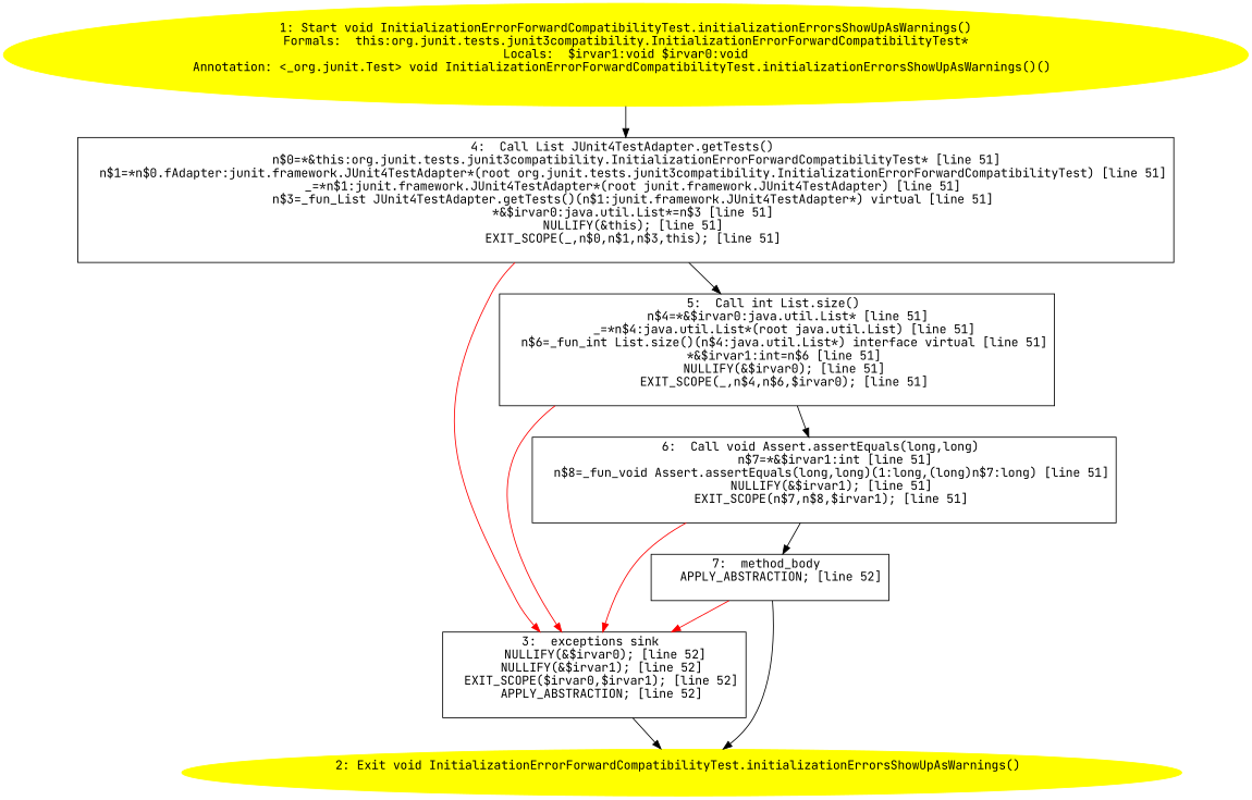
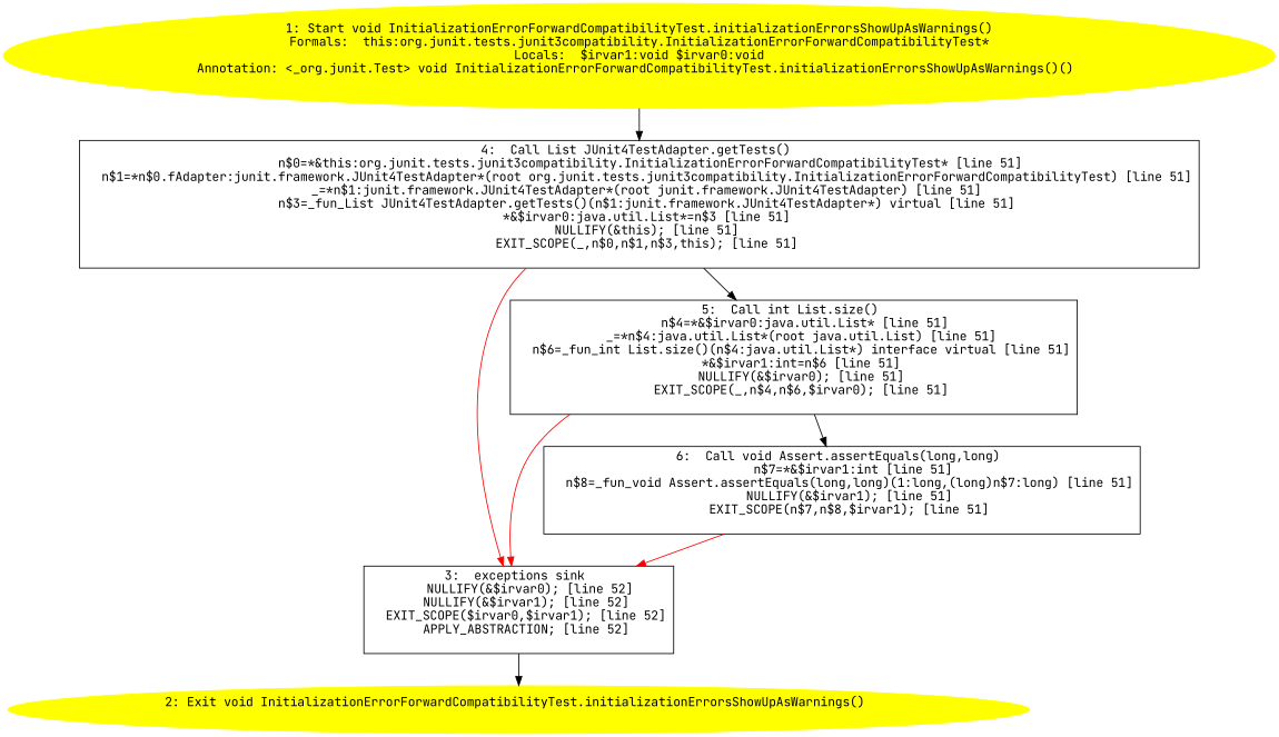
  digraph {
    fontname="JetBrains Mono"
    node [fontname="JetBrains Mono" shape=box]
    edge [fontname="JetBrains Mono"]
    n1 [color=yellow label="1: Start void InitializationErrorForwardCompatibilityTest.initializationErrorsShowUpAsWarnings()\nFormals:  this:org.junit.tests.junit3compatibility.InitializationErrorForwardCompatibilityTest*\nLocals:  $irvar1:void $irvar0:void\nAnnotation: <_org.junit.Test> void InitializationErrorForwardCompatibilityTest.initializationErrorsShowUpAsWarnings()() \n  " style=filled shape=""]
    n2 [label="4:  Call List JUnit4TestAdapter.getTests() \n   n$0=*&this:org.junit.tests.junit3compatibility.InitializationErrorForwardCompatibilityTest* [line 51]\n  n$1=*n$0.fAdapter:junit.framework.JUnit4TestAdapter*(root org.junit.tests.junit3compatibility.InitializationErrorForwardCompatibilityTest) [line 51]\n  _=*n$1:junit.framework.JUnit4TestAdapter*(root junit.framework.JUnit4TestAdapter) [line 51]\n  n$3=_fun_List JUnit4TestAdapter.getTests()(n$1:junit.framework.JUnit4TestAdapter*) virtual [line 51]\n  *&$irvar0:java.util.List*=n$3 [line 51]\n  NULLIFY(&this); [line 51]\n  EXIT_SCOPE(_,n$0,n$1,n$3,this); [line 51]\n "]
    n3 [label="3:  exceptions sink \n   NULLIFY(&$irvar0); [line 52]\n  NULLIFY(&$irvar1); [line 52]\n  EXIT_SCOPE($irvar0,$irvar1); [line 52]\n  APPLY_ABSTRACTION; [line 52]\n "]
    n4 [label="5:  Call int List.size() \n   n$4=*&$irvar0:java.util.List* [line 51]\n  _=*n$4:java.util.List*(root java.util.List) [line 51]\n  n$6=_fun_int List.size()(n$4:java.util.List*) interface virtual [line 51]\n  *&$irvar1:int=n$6 [line 51]\n  NULLIFY(&$irvar0); [line 51]\n  EXIT_SCOPE(_,n$4,n$6,$irvar0); [line 51]\n "]
    n5 [color=yellow label="2: Exit void InitializationErrorForwardCompatibilityTest.initializationErrorsShowUpAsWarnings() \n  " style=filled shape=""]
    n6 [label="6:  Call void Assert.assertEquals(long,long) \n   n$7=*&$irvar1:int [line 51]\n  n$8=_fun_void Assert.assertEquals(long,long)(1:long,(long)n$7:long) [line 51]\n  NULLIFY(&$irvar1); [line 51]\n  EXIT_SCOPE(n$7,n$8,$irvar1); [line 51]\n "]
-   n7 [label="7:  method_body \n   APPLY_ABSTRACTION; [line 52]\n "]
    n1 -> n2
    n2 -> n3 [color=red]
    n2 -> n4
    n3 -> n5
    n4 -> n3 [color=red]
    n4 -> n6
    n6 -> n3 [color=red]
-   n6 -> n7
-   n7 -> n3 [color=red]
-   n7 -> n5
  }
